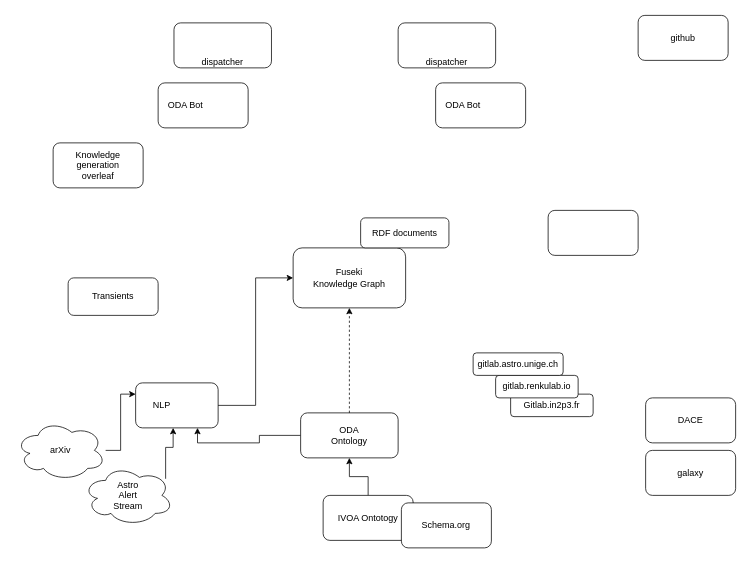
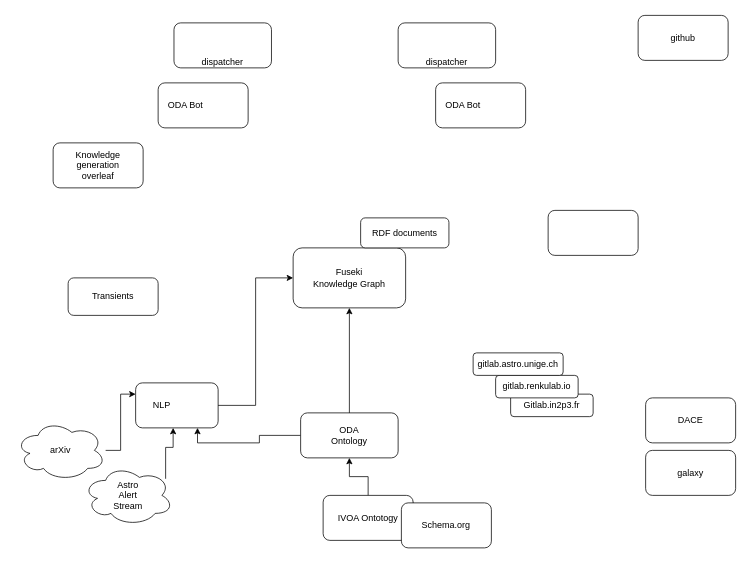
  <mxCell id="0" />
  <mxCell id="1" parent="0" />
  <mxCell id="2" value="Gitlab.in2p3.fr" style="rounded=1;whiteSpace=wrap;html=1;" parent="1" vertex="1"><mxGeometry x="680" y="525" width="110" height="30" as="geometry" /></mxCell>
  <mxCell id="3" value="Transients" style="rounded=1;whiteSpace=wrap;html=1;" parent="1" vertex="1"><mxGeometry x="90" y="370" width="120" height="50" as="geometry" /></mxCell>
  <mxCell id="4" value="&lt;div&gt;Knowledge generation&lt;/div&gt;&lt;div&gt;overleaf&lt;br&gt;&lt;/div&gt;" style="rounded=1;whiteSpace=wrap;html=1;" vertex="1" parent="1"><mxGeometry x="70" y="190" width="120" height="60" as="geometry" /></mxCell>
  <mxCell id="5" value="&lt;div&gt;Fuseki&lt;/div&gt;&lt;div&gt;Knowledge Graph&lt;br&gt;&lt;/div&gt;" style="rounded=1;whiteSpace=wrap;html=1;" vertex="1" parent="1"><mxGeometry x="390" y="330" width="150" height="80" as="geometry" /></mxCell>
- <mxCell id="6" style="edgeStyle=orthogonalEdgeStyle;rounded=0;orthogonalLoop=1;jettySize=auto;html=1;entryX=0.5;entryY=1;entryDx=0;entryDy=0;dashed=1;" edge="1" parent="1" source="8" target="5"><mxGeometry relative="1" as="geometry" /></mxCell>
+ <mxCell id="6" style="edgeStyle=orthogonalEdgeStyle;rounded=0;orthogonalLoop=1;jettySize=auto;html=1;entryX=0.5;entryY=1;entryDx=0;entryDy=0;" edge="1" parent="1" source="8" target="5"><mxGeometry relative="1" as="geometry" /></mxCell>
  <mxCell id="7" style="edgeStyle=orthogonalEdgeStyle;rounded=0;orthogonalLoop=1;jettySize=auto;html=1;entryX=0.75;entryY=1;entryDx=0;entryDy=0;" edge="1" parent="1" source="8" target="30"><mxGeometry relative="1" as="geometry" /></mxCell>
  <mxCell id="8" value="&lt;div&gt;ODA&lt;/div&gt;&lt;div&gt;Ontology&lt;/div&gt;" style="rounded=1;whiteSpace=wrap;html=1;" vertex="1" parent="1"><mxGeometry x="400" y="550" width="130" height="60" as="geometry" /></mxCell>
  <mxCell id="9" style="edgeStyle=orthogonalEdgeStyle;rounded=0;orthogonalLoop=1;jettySize=auto;html=1;entryX=0.5;entryY=1;entryDx=0;entryDy=0;" edge="1" parent="1" source="10" target="8"><mxGeometry relative="1" as="geometry" /></mxCell>
  <mxCell id="10" value="IVOA Ontotogy" style="rounded=1;whiteSpace=wrap;html=1;" vertex="1" parent="1"><mxGeometry x="430" y="660" width="120" height="60" as="geometry" /></mxCell>
  <mxCell id="11" style="edgeStyle=orthogonalEdgeStyle;rounded=0;orthogonalLoop=1;jettySize=auto;html=1;entryX=0;entryY=0.25;entryDx=0;entryDy=0;" edge="1" parent="1" source="12" target="30"><mxGeometry relative="1" as="geometry"><mxPoint x="110" y="530" as="targetPoint" /></mxGeometry></mxCell>
  <mxCell id="12" value="arXiv" style="ellipse;shape=cloud;whiteSpace=wrap;html=1;" vertex="1" parent="1"><mxGeometry x="20" y="560" width="120" height="80" as="geometry" /></mxCell>
  <mxCell id="13" style="edgeStyle=orthogonalEdgeStyle;rounded=0;orthogonalLoop=1;jettySize=auto;html=1;" edge="1" parent="1" source="14"><mxGeometry relative="1" as="geometry"><mxPoint x="230" y="570" as="targetPoint" /><Array as="points"><mxPoint x="220" y="596" /><mxPoint x="230" y="596" /></Array></mxGeometry></mxCell>
  <mxCell id="14" value="&lt;div&gt;Astro&lt;/div&gt;&lt;div&gt;Alert&lt;/div&gt;&lt;div&gt;Stream&lt;br&gt;&lt;/div&gt;" style="ellipse;shape=cloud;whiteSpace=wrap;html=1;" vertex="1" parent="1"><mxGeometry x="110" y="620" width="120" height="80" as="geometry" /></mxCell>
  <mxCell id="15" value="github" style="rounded=1;whiteSpace=wrap;html=1;" vertex="1" parent="1"><mxGeometry x="850" y="20" width="120" height="60" as="geometry" /></mxCell>
  <mxCell id="16" value="galaxy" style="rounded=1;whiteSpace=wrap;html=1;" vertex="1" parent="1"><mxGeometry x="860" y="600" width="120" height="60" as="geometry" /></mxCell>
  <mxCell id="17" value="DACE" style="rounded=1;whiteSpace=wrap;html=1;" vertex="1" parent="1"><mxGeometry x="860" y="530" width="120" height="60" as="geometry" /></mxCell>
  <mxCell id="18" value="" style="group" vertex="1" connectable="0" parent="1"><mxGeometry x="730" y="280" width="120" height="60" as="geometry" /></mxCell>
  <mxCell id="19" value="" style="rounded=1;whiteSpace=wrap;html=1;" parent="18" vertex="1"><mxGeometry width="120" height="60" as="geometry" /></mxCell>
  <mxCell id="20" value="" style="shape=image;verticalLabelPosition=bottom;labelBackgroundColor=default;verticalAlign=top;aspect=fixed;imageAspect=0;image=https://renkulab.io/static/public/img/logo.svg;" vertex="1" parent="18"><mxGeometry x="6.43" y="8.45" width="107.14" height="43.1" as="geometry" /></mxCell>
  <mxCell id="21" value="" style="group" vertex="1" connectable="0" parent="1"><mxGeometry x="580" y="110" width="120" height="60" as="geometry" /></mxCell>
  <mxCell id="22" value="ODA Bot&amp;nbsp;&amp;nbsp;&amp;nbsp;&amp;nbsp;&amp;nbsp;&amp;nbsp;&amp;nbsp;&amp;nbsp;&amp;nbsp;&amp;nbsp;&amp;nbsp;&amp;nbsp;&amp;nbsp;&amp;nbsp; " style="rounded=1;whiteSpace=wrap;html=1;" vertex="1" parent="21"><mxGeometry width="120" height="60" as="geometry" /></mxCell>
  <mxCell id="23" value="" style="shape=image;verticalLabelPosition=bottom;labelBackgroundColor=default;verticalAlign=top;aspect=fixed;imageAspect=0;image=https://vectorified.com/images/bot-icon-7.png;" vertex="1" parent="21"><mxGeometry x="60" y="10" width="56" height="56" as="geometry" /></mxCell>
  <mxCell id="24" value="" style="group" vertex="1" connectable="0" parent="21"><mxGeometry x="-50" y="-80" width="137.74" height="90" as="geometry" /></mxCell>
  <mxCell id="25" value="" style="group" vertex="1" connectable="0" parent="24"><mxGeometry width="130" height="60" as="geometry" /></mxCell>
  <mxCell id="26" value="&lt;div&gt;&lt;br&gt;&lt;/div&gt;&lt;div&gt;&lt;br&gt;&lt;/div&gt;&lt;div&gt;&lt;br&gt;dispatcher&lt;/div&gt;" style="rounded=1;whiteSpace=wrap;html=1;" vertex="1" parent="25"><mxGeometry width="130" height="60" as="geometry" /></mxCell>
  <mxCell id="27" value="" style="shape=image;verticalLabelPosition=bottom;labelBackgroundColor=default;verticalAlign=top;aspect=fixed;imageAspect=0;image=https://www.astro.unige.ch/mmoda/sites/all/themes/bootstrap_mmoda/logo.png;" vertex="1" parent="25"><mxGeometry x="15.65" y="10" width="98.69" height="30" as="geometry" /></mxCell>
  <mxCell id="28" value="" style="shape=image;verticalLabelPosition=bottom;labelBackgroundColor=default;verticalAlign=top;aspect=fixed;imageAspect=0;image=https://www.astro.unige.ch/mmoda/sites/all/themes/bootstrap_mmoda/logo-apc.png;" vertex="1" parent="24"><mxGeometry x="102.26" y="40" width="35.48" height="50" as="geometry" /></mxCell>
  <mxCell id="29" value="" style="group" vertex="1" connectable="0" parent="1"><mxGeometry x="180" y="510" width="110" height="60" as="geometry" /></mxCell>
  <mxCell id="30" value="NLP&amp;nbsp;&amp;nbsp;&amp;nbsp;&amp;nbsp;&amp;nbsp;&amp;nbsp;&amp;nbsp;&amp;nbsp;&amp;nbsp;&amp;nbsp;&amp;nbsp;&amp;nbsp; " style="rounded=1;whiteSpace=wrap;html=1;" parent="29" vertex="1"><mxGeometry width="110" height="60" as="geometry" /></mxCell>
  <mxCell id="31" value="" style="shape=image;verticalLabelPosition=bottom;labelBackgroundColor=default;verticalAlign=top;aspect=fixed;imageAspect=0;image=https://vectorified.com/images/bot-icon-7.png;" vertex="1" parent="29"><mxGeometry x="50" y="2" width="56" height="56" as="geometry" /></mxCell>
  <mxCell id="32" value="Schema.org" style="rounded=1;whiteSpace=wrap;html=1;" vertex="1" parent="1"><mxGeometry x="534.34" y="670" width="120" height="60" as="geometry" /></mxCell>
  <mxCell id="33" value="RDF documents" style="rounded=1;whiteSpace=wrap;html=1;" vertex="1" parent="1"><mxGeometry x="480" y="290" width="117.74" height="40" as="geometry" /></mxCell>
  <mxCell id="34" value="" style="shape=image;verticalLabelPosition=bottom;labelBackgroundColor=default;verticalAlign=top;aspect=fixed;imageAspect=0;image=https://vectorified.com/images/bot-icon-7.png;" vertex="1" parent="1"><mxGeometry x="174" y="370" width="56" height="56" as="geometry" /></mxCell>
  <mxCell id="35" value="" style="group" vertex="1" connectable="0" parent="1"><mxGeometry x="210" y="110" width="120" height="60" as="geometry" /></mxCell>
  <mxCell id="36" value="ODA Bot&amp;nbsp;&amp;nbsp;&amp;nbsp;&amp;nbsp;&amp;nbsp;&amp;nbsp;&amp;nbsp;&amp;nbsp;&amp;nbsp;&amp;nbsp;&amp;nbsp;&amp;nbsp;&amp;nbsp;&amp;nbsp; " style="rounded=1;whiteSpace=wrap;html=1;" vertex="1" parent="35"><mxGeometry width="120" height="60" as="geometry" /></mxCell>
  <mxCell id="37" value="" style="shape=image;verticalLabelPosition=bottom;labelBackgroundColor=default;verticalAlign=top;aspect=fixed;imageAspect=0;image=https://vectorified.com/images/bot-icon-7.png;" vertex="1" parent="35"><mxGeometry x="60" width="56" height="56" as="geometry" /></mxCell>
  <mxCell id="38" style="edgeStyle=orthogonalEdgeStyle;rounded=0;orthogonalLoop=1;jettySize=auto;html=1;entryX=0;entryY=0.5;entryDx=0;entryDy=0;" edge="1" parent="1" source="30" target="5"><mxGeometry relative="1" as="geometry" /></mxCell>
  <mxCell id="39" value="" style="group" vertex="1" connectable="0" parent="1"><mxGeometry x="231.13" y="30" width="200" height="80" as="geometry" /></mxCell>
  <mxCell id="40" value="" style="group" vertex="1" connectable="0" parent="39"><mxGeometry width="130" height="60" as="geometry" /></mxCell>
  <mxCell id="41" value="&lt;div&gt;&lt;br&gt;&lt;/div&gt;&lt;div&gt;&lt;br&gt;&lt;/div&gt;&lt;div&gt;&lt;br&gt;dispatcher&lt;/div&gt;" style="rounded=1;whiteSpace=wrap;html=1;" parent="40" vertex="1"><mxGeometry width="130" height="60" as="geometry" /></mxCell>
  <mxCell id="42" value="" style="shape=image;verticalLabelPosition=bottom;labelBackgroundColor=default;verticalAlign=top;aspect=fixed;imageAspect=0;image=https://www.astro.unige.ch/mmoda/sites/all/themes/bootstrap_mmoda/logo.png;" vertex="1" parent="40"><mxGeometry x="15.65" y="10" width="98.69" height="30" as="geometry" /></mxCell>
  <mxCell id="43" value="" style="shape=image;verticalLabelPosition=bottom;labelBackgroundColor=default;verticalAlign=top;aspect=fixed;imageAspect=0;image=https://www.astro.unige.ch/mmoda/sites/all/themes/bootstrap_mmoda/logo-fac-sciences.png;" vertex="1" parent="39"><mxGeometry x="104.1" y="50" width="95.9" height="30" as="geometry" /></mxCell>
  <mxCell id="44" value="gitlab.renkulab.io" style="rounded=1;whiteSpace=wrap;html=1;" vertex="1" parent="1"><mxGeometry x="660" y="500" width="110" height="30" as="geometry" /></mxCell>
  <mxCell id="45" value="gitlab.astro.unige.ch" style="rounded=1;whiteSpace=wrap;html=1;" vertex="1" parent="1"><mxGeometry x="630" y="470" width="120" height="30" as="geometry" /></mxCell>
